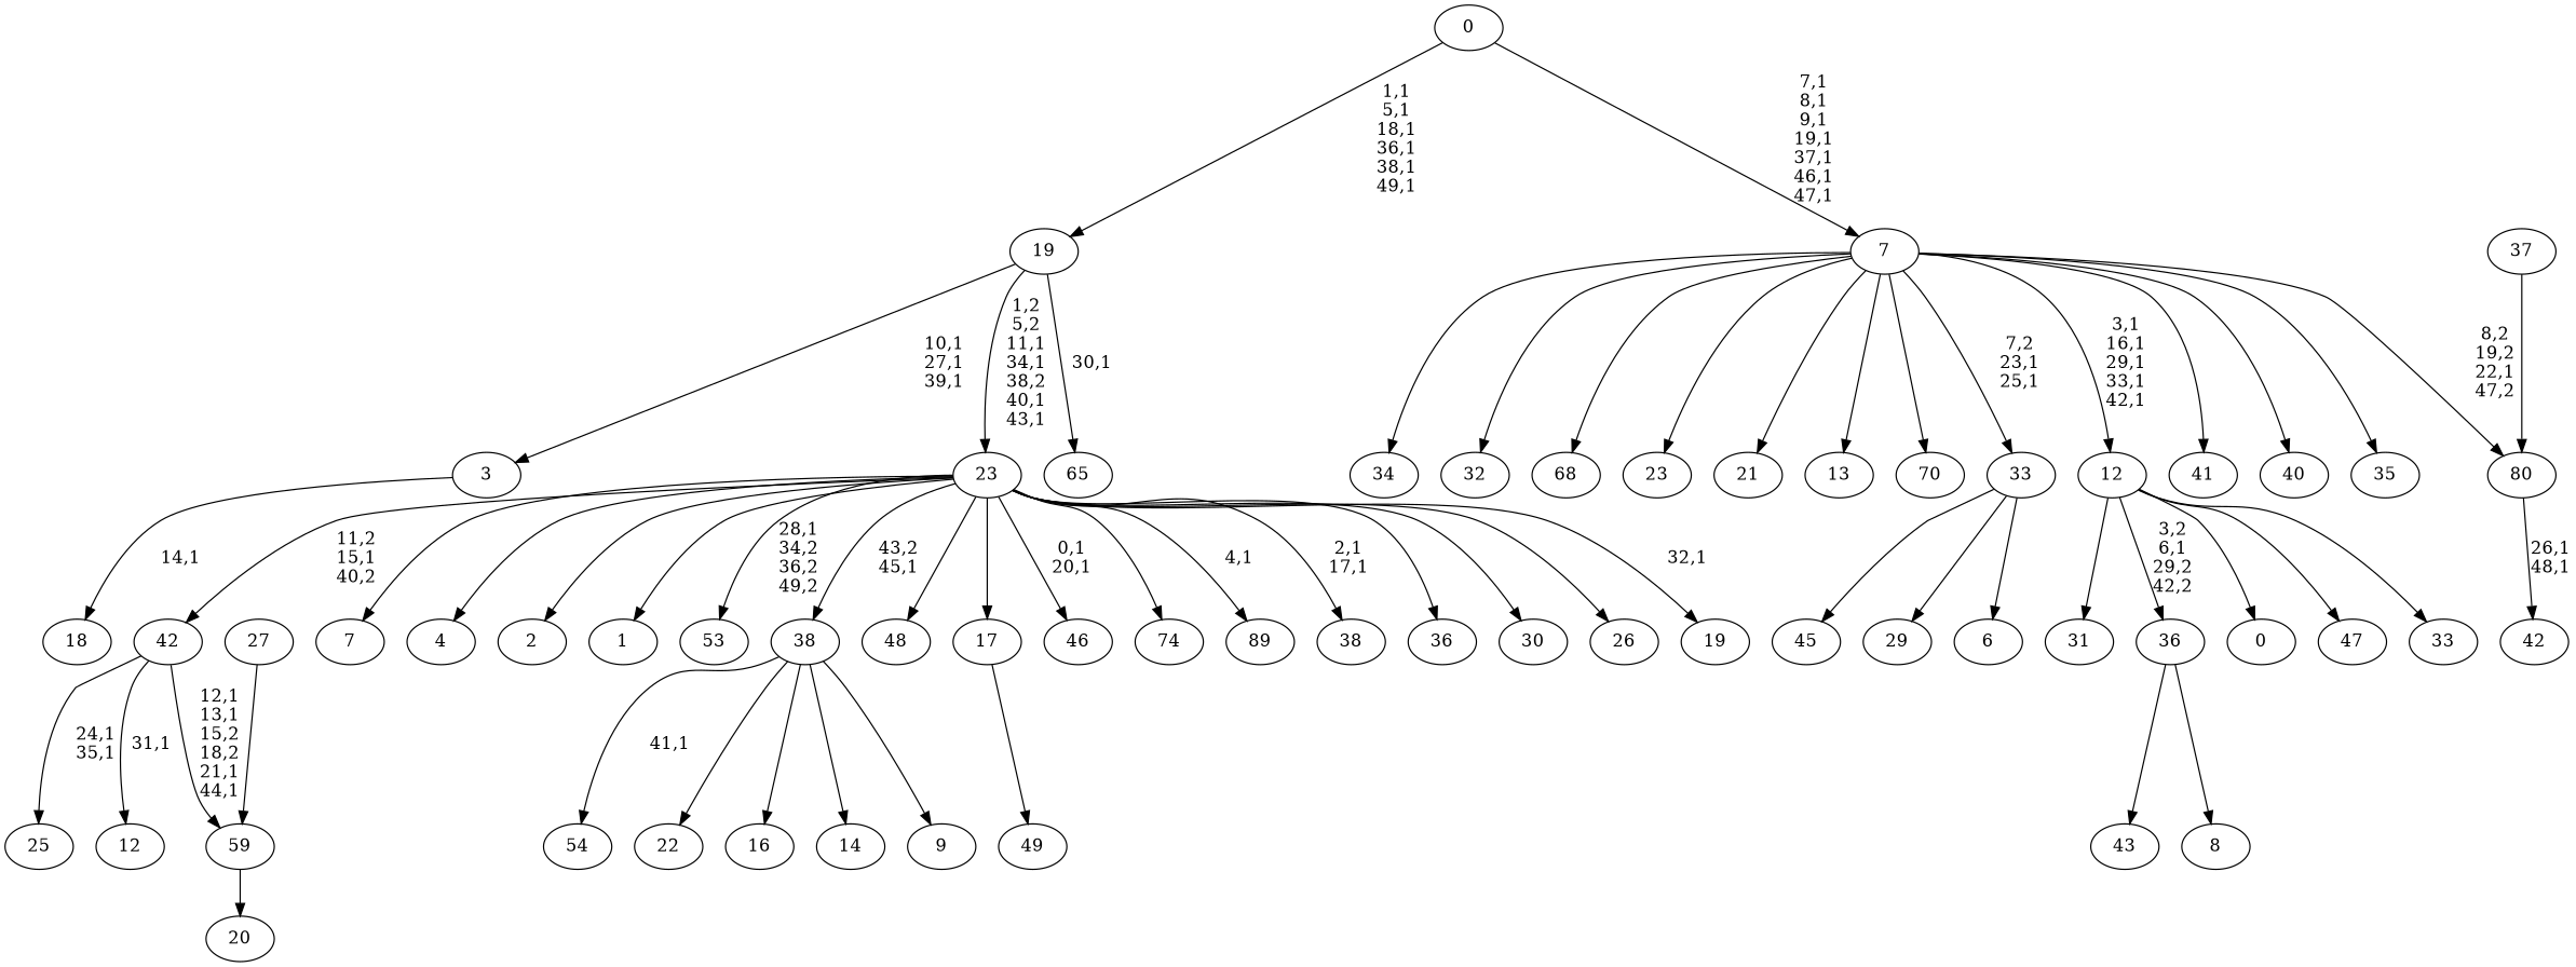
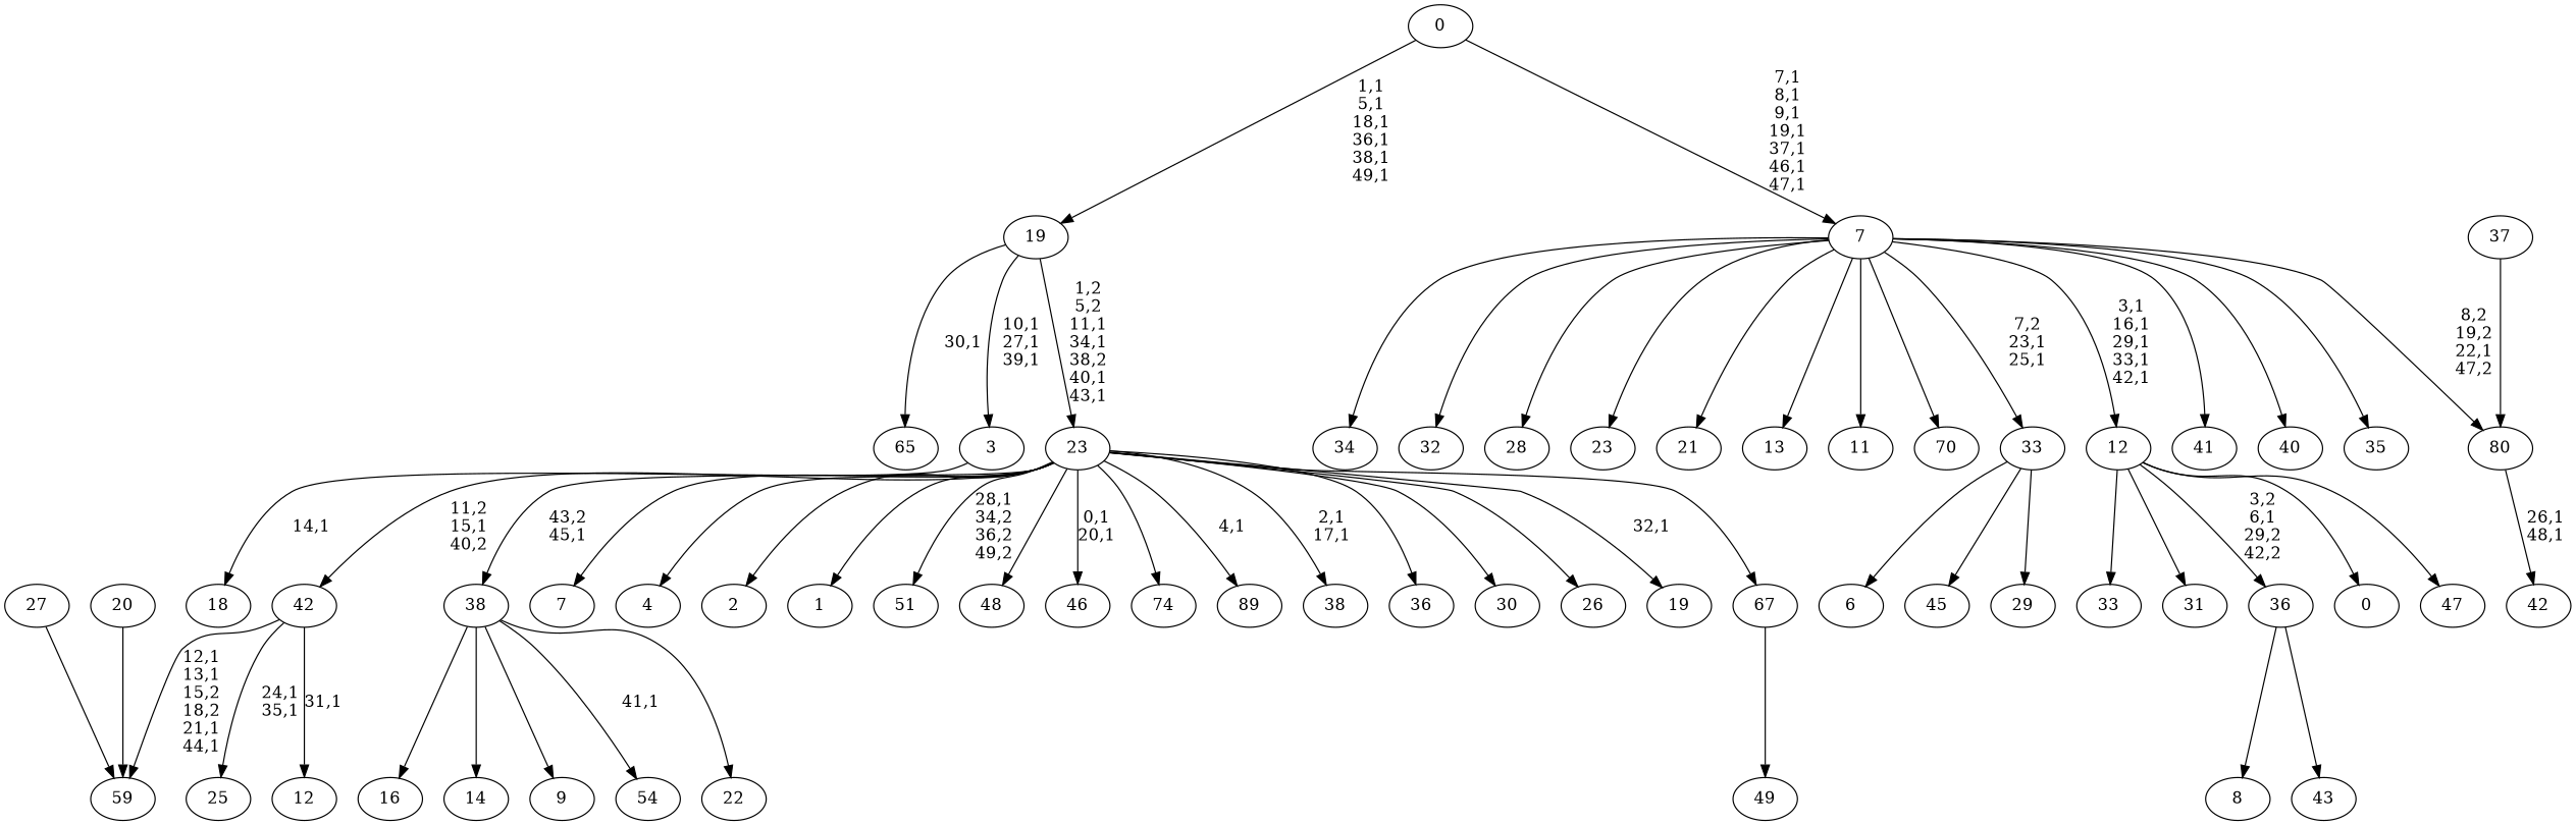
  digraph {
    n1 [label=49]
    n2 [label=48]
    n3 [label=47]
    n4 [label=46]
    n5 [label=45]
    n6 [label=74]
    n7 [label=43]
    n8 [label=42]
    n9 [label=41]
    n10 [label=40]
    n11 [label=89]
    n12 [label=38]
    n13 [label=37]
    80
    n15 [label=36]
    n16 [label=35]
    n17 [label=34]
    n18 [label=33]
    n19 [label=32]
    n20 [label=31]
    n21 [label=30]
    n22 [label=29]
-   n23 [label=68]
+   n23 [label=28]
    n24 [label=27]
    59
    n26 [label=26]
    n27 [label=25]
    n28 [label=54]
    n29 [label=23]
    n30 [label=22]
    n31 [label=21]
    n32 [label=20]
    n33 [label=19]
    n34 [label=18]
-   n35 [label=17]
+   n35 [label=67]
    n36 [label=16]
    n37 [label=65]
    n38 [label=14]
    n39 [label=13]
    n40 [label=12]
    42
+   n42 [label=11]
    n43 [label=70]
    n44 [label=9]
    38
    n46 [label=8]
    36
    n48 [label=7]
    n49 [label=6]
    33
    n51 [label=4]
    n52 [label=3]
    n53 [label=2]
    n54 [label=1]
    23
-   51 [label=53]
+   51
    19
    n58 [label=0]
    12
    7
    0
    n13 -> 80
    80 -> n8 [label="26,1\n48,1"]
    n24 -> 59
-   59 -> n32
+   n32 -> 59
    n35 -> n1
    42 -> 59 [label="12,1\n13,1\n15,2\n18,2\n21,1\n44,1"]
    42 -> n27 [label="24,1\n35,1"]
    42 -> n40 [label="31,1"]
    38 -> n28 [label="41,1"]
    38 -> n30
    38 -> n36
    38 -> n38
    38 -> n44
    36 -> n7
    36 -> n46
    33 -> n5
    33 -> n22
    33 -> n49
    n52 -> n34 [label="14,1"]
    23 -> n2
    23 -> n4 [label="0,1\n20,1"]
    23 -> n6
    23 -> n11 [label="4,1"]
    23 -> n12 [label="2,1\n17,1"]
    23 -> n15
    23 -> n21
    23 -> n26
    23 -> n33 [label="32,1"]
    23 -> n35
    23 -> 42 [label="11,2\n15,1\n40,2"]
    23 -> 38 [label="43,2\n45,1"]
    23 -> n48
    23 -> n51
    23 -> n53
    23 -> n54
    23 -> 51 [label="28,1\n34,2\n36,2\n49,2"]
    19 -> n37 [label="30,1"]
    19 -> n52 [label="10,1\n27,1\n39,1"]
    19 -> 23 [label="1,2\n5,2\n11,1\n34,1\n38,2\n40,1\n43,1"]
    12 -> n3
    12 -> n18
    12 -> n20
    12 -> 36 [label="3,2\n6,1\n29,2\n42,2"]
    12 -> n58
    7 -> n9
    7 -> n10
    7 -> 80 [label="8,2\n19,2\n22,1\n47,2"]
    7 -> n16
    7 -> n17
    7 -> n19
    7 -> n23
    7 -> n29
    7 -> n31
    7 -> n39
+   7 -> n42
    7 -> n43
    7 -> 33 [label="7,2\n23,1\n25,1"]
    7 -> 12 [label="3,1\n16,1\n29,1\n33,1\n42,1"]
    0 -> 19 [label="1,1\n5,1\n18,1\n36,1\n38,1\n49,1"]
    0 -> 7 [label="7,1\n8,1\n9,1\n19,1\n37,1\n46,1\n47,1"]
  }
